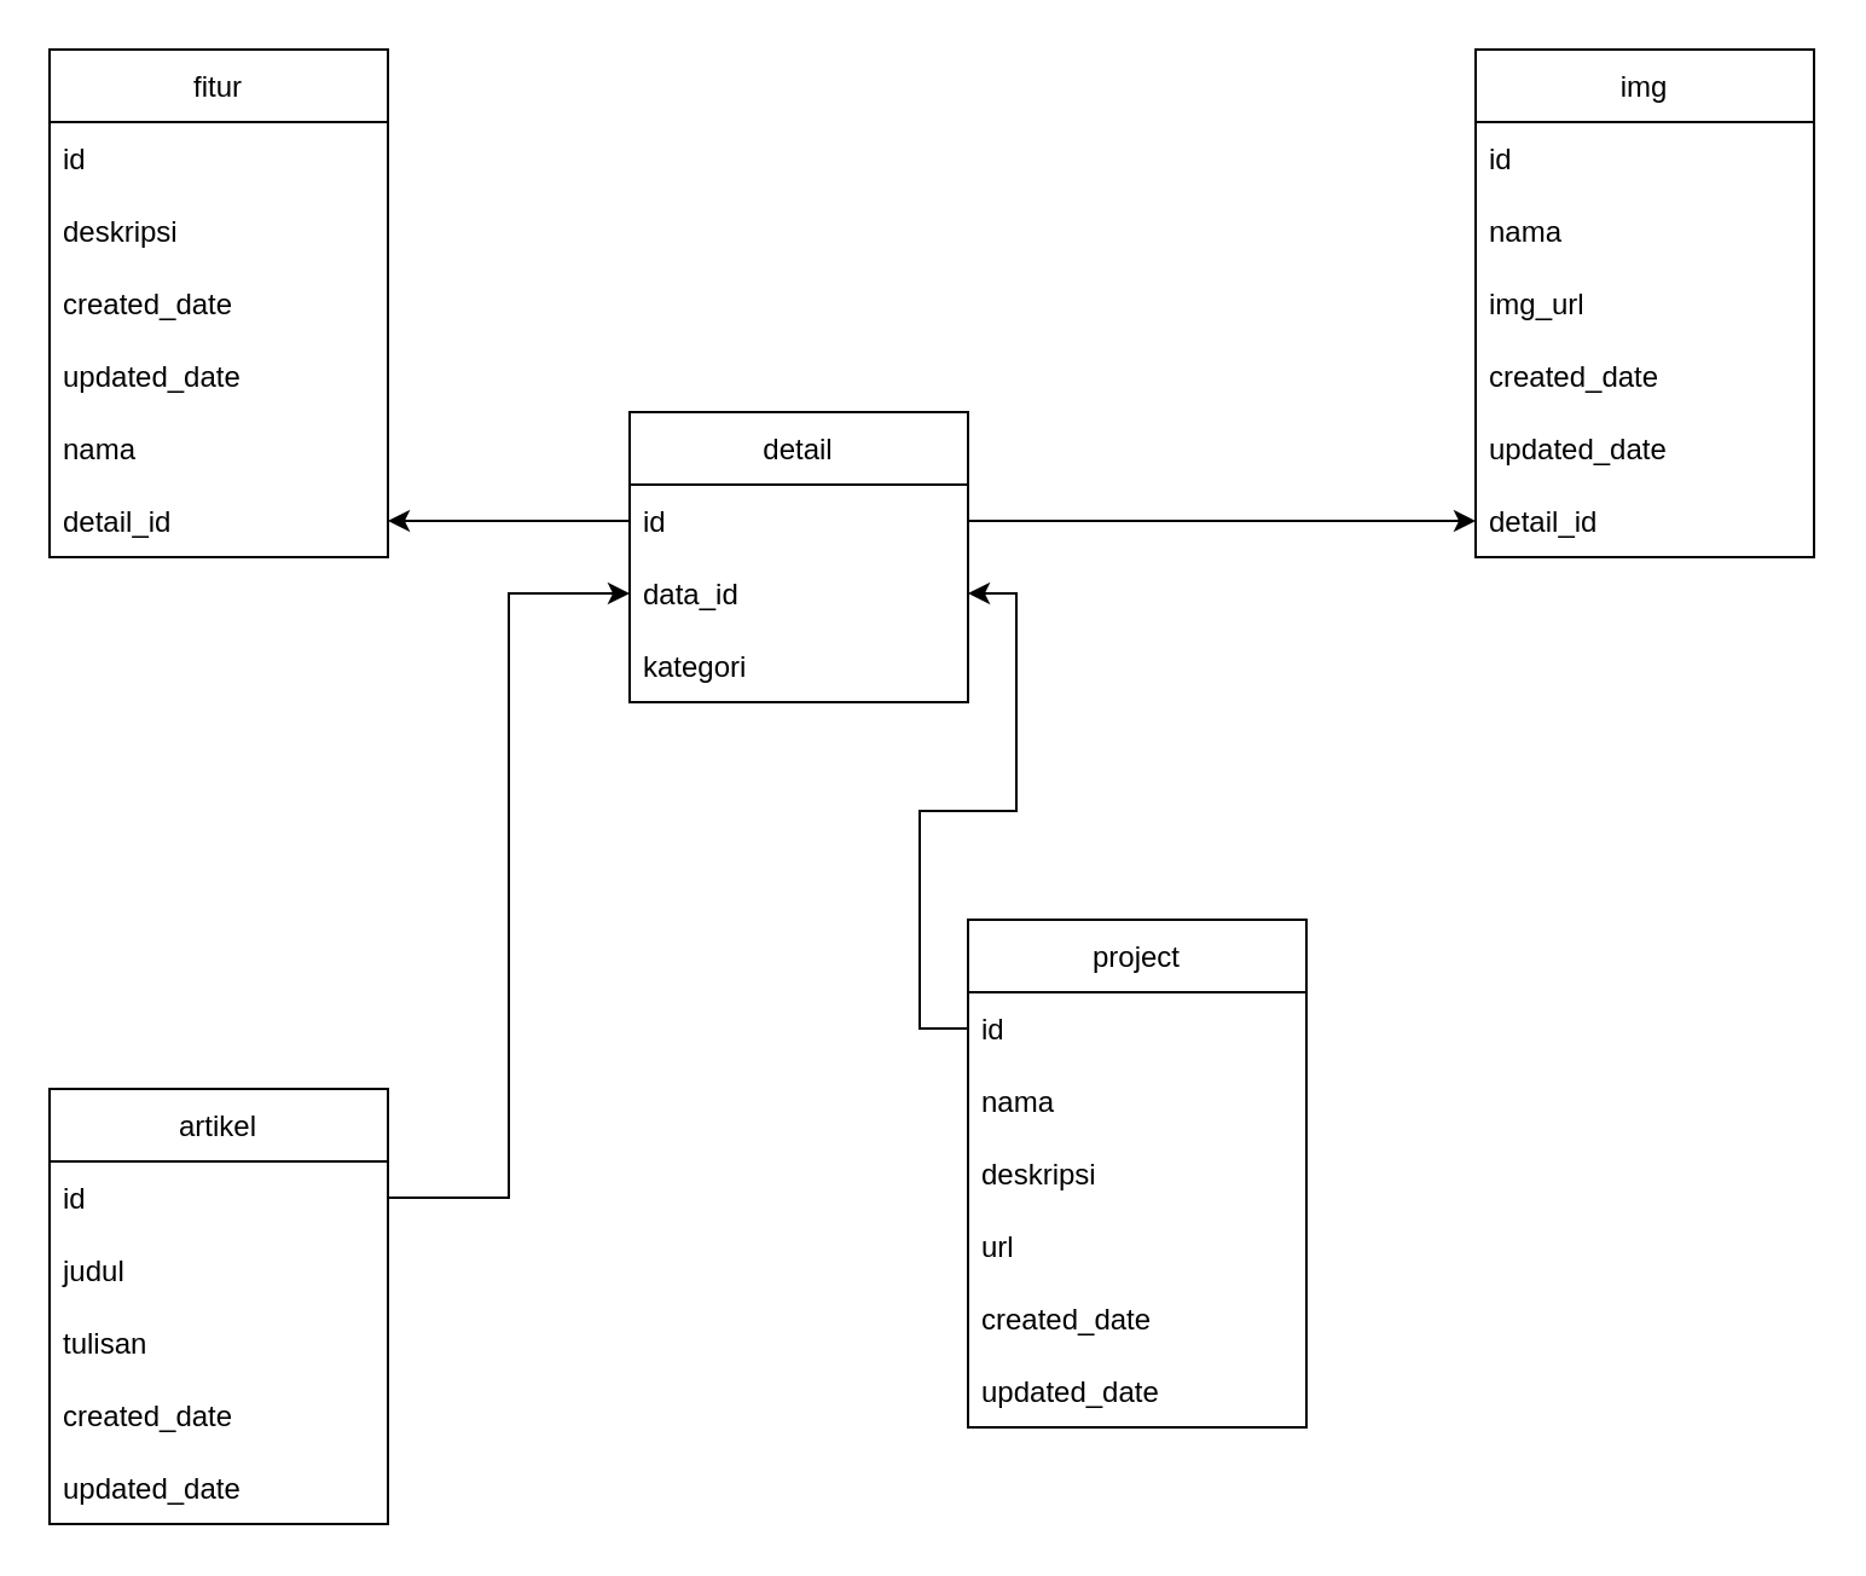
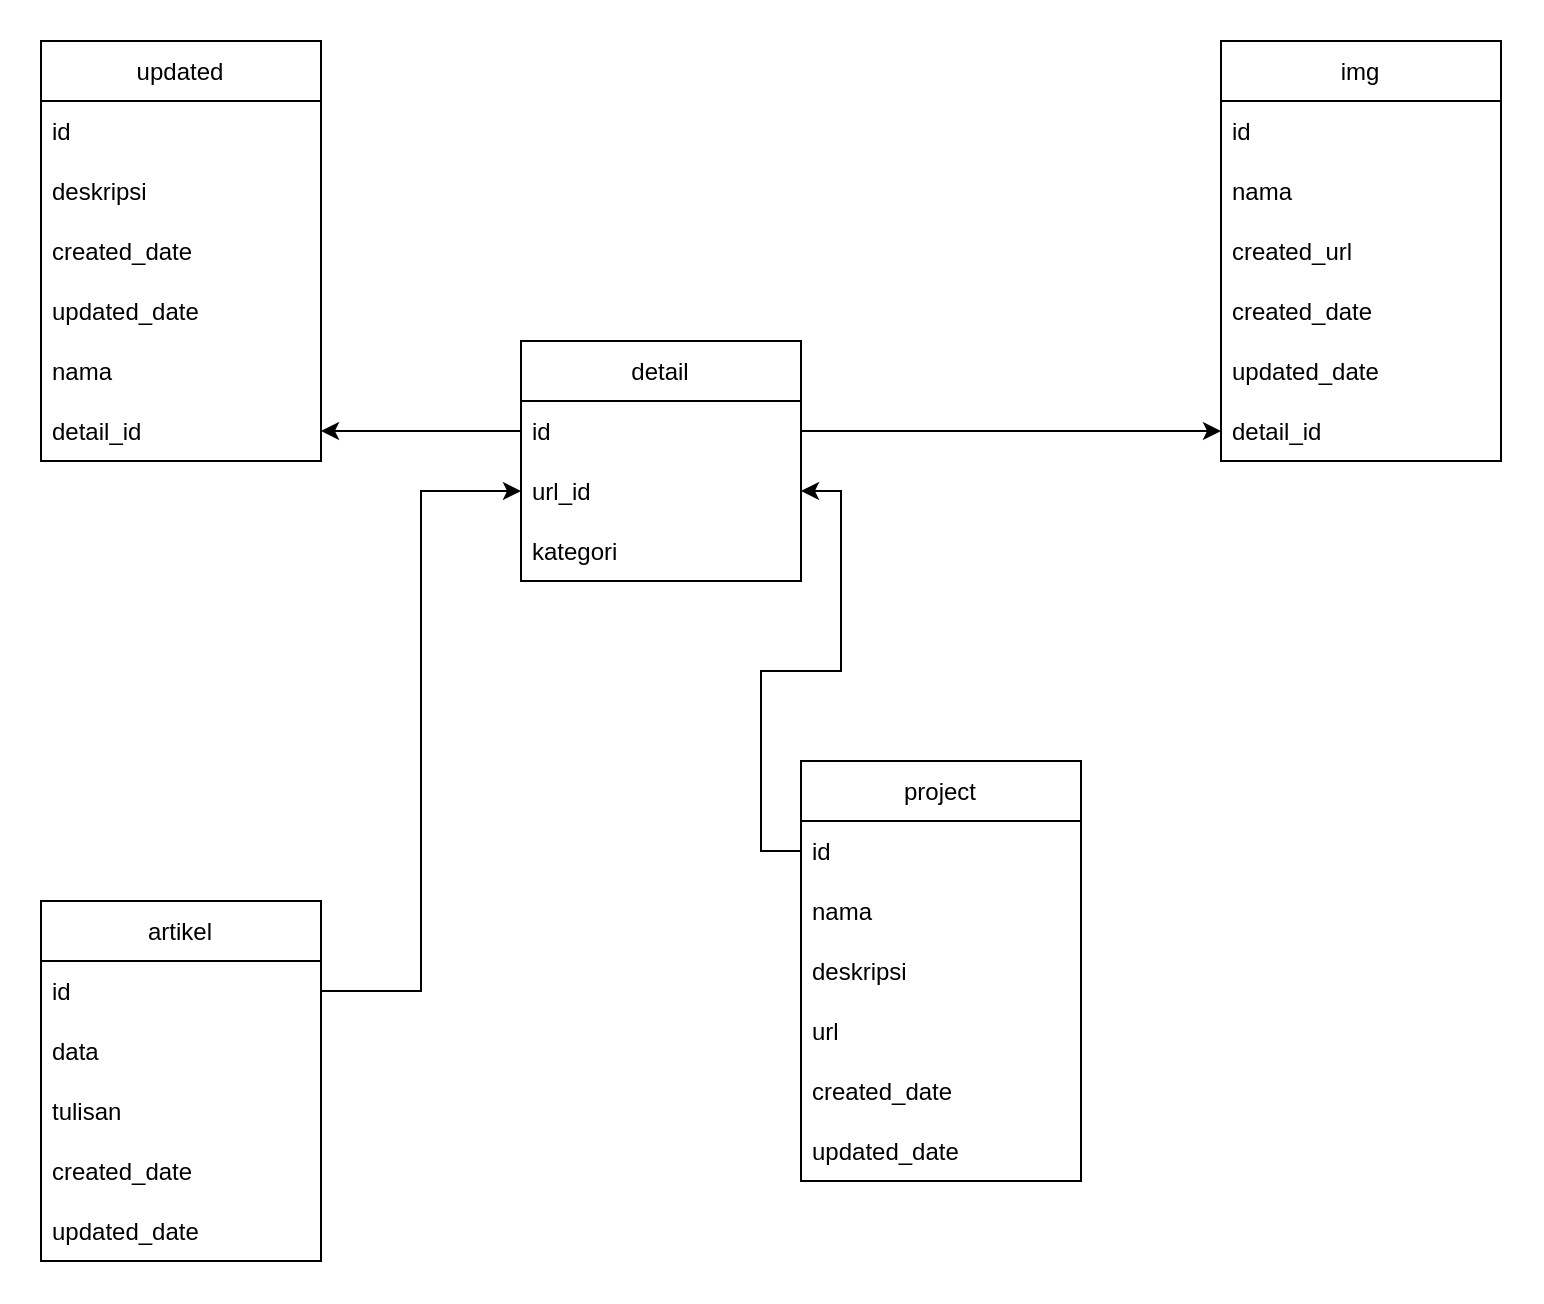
  <mxCell id="0" />
  <mxCell id="1" parent="0" />
  <mxCell id="2" value="project" style="swimlane;fontStyle=0;childLayout=stackLayout;horizontal=1;startSize=30;horizontalStack=0;resizeParent=1;resizeParentMax=0;resizeLast=0;collapsible=1;marginBottom=0;" parent="1" vertex="1"><mxGeometry x="400" y="380" width="140" height="210" as="geometry" /></mxCell>
  <mxCell id="3" value="id" style="text;strokeColor=none;fillColor=none;align=left;verticalAlign=middle;spacingLeft=4;spacingRight=4;overflow=hidden;points=[[0,0.5],[1,0.5]];portConstraint=eastwest;rotatable=0;" parent="2" vertex="1"><mxGeometry y="30" width="140" height="30" as="geometry" /></mxCell>
  <mxCell id="4" value="nama" style="text;strokeColor=none;fillColor=none;align=left;verticalAlign=middle;spacingLeft=4;spacingRight=4;overflow=hidden;points=[[0,0.5],[1,0.5]];portConstraint=eastwest;rotatable=0;" parent="2" vertex="1"><mxGeometry y="60" width="140" height="30" as="geometry" /></mxCell>
  <mxCell id="5" value="deskripsi" style="text;strokeColor=none;fillColor=none;align=left;verticalAlign=middle;spacingLeft=4;spacingRight=4;overflow=hidden;points=[[0,0.5],[1,0.5]];portConstraint=eastwest;rotatable=0;" parent="2" vertex="1"><mxGeometry y="90" width="140" height="30" as="geometry" /></mxCell>
  <mxCell id="6" value="url" style="text;strokeColor=none;fillColor=none;align=left;verticalAlign=middle;spacingLeft=4;spacingRight=4;overflow=hidden;points=[[0,0.5],[1,0.5]];portConstraint=eastwest;rotatable=0;" parent="2" vertex="1"><mxGeometry y="120" width="140" height="30" as="geometry" /></mxCell>
  <mxCell id="7" value="created_date" style="text;strokeColor=none;fillColor=none;align=left;verticalAlign=middle;spacingLeft=4;spacingRight=4;overflow=hidden;points=[[0,0.5],[1,0.5]];portConstraint=eastwest;rotatable=0;" parent="2" vertex="1"><mxGeometry y="150" width="140" height="30" as="geometry" /></mxCell>
  <mxCell id="8" value="updated_date" style="text;strokeColor=none;fillColor=none;align=left;verticalAlign=middle;spacingLeft=4;spacingRight=4;overflow=hidden;points=[[0,0.5],[1,0.5]];portConstraint=eastwest;rotatable=0;" parent="2" vertex="1"><mxGeometry y="180" width="140" height="30" as="geometry" /></mxCell>
- <mxCell id="9" value="fitur" style="swimlane;fontStyle=0;childLayout=stackLayout;horizontal=1;startSize=30;horizontalStack=0;resizeParent=1;resizeParentMax=0;resizeLast=0;collapsible=1;marginBottom=0;" parent="1" vertex="1"><mxGeometry x="20" y="20" width="140" height="210" as="geometry" /></mxCell>
+ <mxCell id="9" value="updated" style="swimlane;fontStyle=0;childLayout=stackLayout;horizontal=1;startSize=30;horizontalStack=0;resizeParent=1;resizeParentMax=0;resizeLast=0;collapsible=1;marginBottom=0;" parent="1" vertex="1"><mxGeometry x="20" y="20" width="140" height="210" as="geometry" /></mxCell>
  <mxCell id="10" value="id" style="text;strokeColor=none;fillColor=none;align=left;verticalAlign=middle;spacingLeft=4;spacingRight=4;overflow=hidden;points=[[0,0.5],[1,0.5]];portConstraint=eastwest;rotatable=0;" parent="9" vertex="1"><mxGeometry y="30" width="140" height="30" as="geometry" /></mxCell>
  <mxCell id="11" value="deskripsi" style="text;strokeColor=none;fillColor=none;align=left;verticalAlign=middle;spacingLeft=4;spacingRight=4;overflow=hidden;points=[[0,0.5],[1,0.5]];portConstraint=eastwest;rotatable=0;" parent="9" vertex="1"><mxGeometry y="60" width="140" height="30" as="geometry" /></mxCell>
  <mxCell id="12" value="created_date" style="text;strokeColor=none;fillColor=none;align=left;verticalAlign=middle;spacingLeft=4;spacingRight=4;overflow=hidden;points=[[0,0.5],[1,0.5]];portConstraint=eastwest;rotatable=0;" parent="9" vertex="1"><mxGeometry y="90" width="140" height="30" as="geometry" /></mxCell>
  <mxCell id="13" value="updated_date" style="text;strokeColor=none;fillColor=none;align=left;verticalAlign=middle;spacingLeft=4;spacingRight=4;overflow=hidden;points=[[0,0.5],[1,0.5]];portConstraint=eastwest;rotatable=0;" parent="9" vertex="1"><mxGeometry y="120" width="140" height="30" as="geometry" /></mxCell>
  <mxCell id="14" value="nama" style="text;strokeColor=none;fillColor=none;align=left;verticalAlign=middle;spacingLeft=4;spacingRight=4;overflow=hidden;points=[[0,0.5],[1,0.5]];portConstraint=eastwest;rotatable=0;" parent="9" vertex="1"><mxGeometry y="150" width="140" height="30" as="geometry" /></mxCell>
  <mxCell id="15" value="detail_id" style="text;strokeColor=none;fillColor=none;align=left;verticalAlign=middle;spacingLeft=4;spacingRight=4;overflow=hidden;points=[[0,0.5],[1,0.5]];portConstraint=eastwest;rotatable=0;" parent="9" vertex="1"><mxGeometry y="180" width="140" height="30" as="geometry" /></mxCell>
  <mxCell id="16" value="img" style="swimlane;fontStyle=0;childLayout=stackLayout;horizontal=1;startSize=30;horizontalStack=0;resizeParent=1;resizeParentMax=0;resizeLast=0;collapsible=1;marginBottom=0;" parent="1" vertex="1"><mxGeometry x="610" y="20" width="140" height="210" as="geometry" /></mxCell>
  <mxCell id="17" value="id" style="text;strokeColor=none;fillColor=none;align=left;verticalAlign=middle;spacingLeft=4;spacingRight=4;overflow=hidden;points=[[0,0.5],[1,0.5]];portConstraint=eastwest;rotatable=0;" parent="16" vertex="1"><mxGeometry y="30" width="140" height="30" as="geometry" /></mxCell>
  <mxCell id="18" value="nama" style="text;strokeColor=none;fillColor=none;align=left;verticalAlign=middle;spacingLeft=4;spacingRight=4;overflow=hidden;points=[[0,0.5],[1,0.5]];portConstraint=eastwest;rotatable=0;" parent="16" vertex="1"><mxGeometry y="60" width="140" height="30" as="geometry" /></mxCell>
- <mxCell id="19" value="img_url" style="text;strokeColor=none;fillColor=none;align=left;verticalAlign=middle;spacingLeft=4;spacingRight=4;overflow=hidden;points=[[0,0.5],[1,0.5]];portConstraint=eastwest;rotatable=0;" parent="16" vertex="1"><mxGeometry y="90" width="140" height="30" as="geometry" /></mxCell>
+ <mxCell id="19" value="created_url" style="text;strokeColor=none;fillColor=none;align=left;verticalAlign=middle;spacingLeft=4;spacingRight=4;overflow=hidden;points=[[0,0.5],[1,0.5]];portConstraint=eastwest;rotatable=0;" parent="16" vertex="1"><mxGeometry y="90" width="140" height="30" as="geometry" /></mxCell>
  <mxCell id="20" value="created_date" style="text;strokeColor=none;fillColor=none;align=left;verticalAlign=middle;spacingLeft=4;spacingRight=4;overflow=hidden;points=[[0,0.5],[1,0.5]];portConstraint=eastwest;rotatable=0;" parent="16" vertex="1"><mxGeometry y="120" width="140" height="30" as="geometry" /></mxCell>
  <mxCell id="21" value="updated_date" style="text;strokeColor=none;fillColor=none;align=left;verticalAlign=middle;spacingLeft=4;spacingRight=4;overflow=hidden;points=[[0,0.5],[1,0.5]];portConstraint=eastwest;rotatable=0;" parent="16" vertex="1"><mxGeometry y="150" width="140" height="30" as="geometry" /></mxCell>
  <mxCell id="22" value="detail_id" style="text;strokeColor=none;fillColor=none;align=left;verticalAlign=middle;spacingLeft=4;spacingRight=4;overflow=hidden;points=[[0,0.5],[1,0.5]];portConstraint=eastwest;rotatable=0;" parent="16" vertex="1"><mxGeometry y="180" width="140" height="30" as="geometry" /></mxCell>
  <mxCell id="23" value="detail" style="swimlane;fontStyle=0;childLayout=stackLayout;horizontal=1;startSize=30;horizontalStack=0;resizeParent=1;resizeParentMax=0;resizeLast=0;collapsible=1;marginBottom=0;" vertex="1" parent="1"><mxGeometry x="260" y="170" width="140" height="120" as="geometry" /></mxCell>
  <mxCell id="24" value="id" style="text;strokeColor=none;fillColor=none;align=left;verticalAlign=middle;spacingLeft=4;spacingRight=4;overflow=hidden;points=[[0,0.5],[1,0.5]];portConstraint=eastwest;rotatable=0;" vertex="1" parent="23"><mxGeometry y="30" width="140" height="30" as="geometry" /></mxCell>
- <mxCell id="25" value="data_id" style="text;strokeColor=none;fillColor=none;align=left;verticalAlign=middle;spacingLeft=4;spacingRight=4;overflow=hidden;points=[[0,0.5],[1,0.5]];portConstraint=eastwest;rotatable=0;" vertex="1" parent="23"><mxGeometry y="60" width="140" height="30" as="geometry" /></mxCell>
+ <mxCell id="25" value="url_id" style="text;strokeColor=none;fillColor=none;align=left;verticalAlign=middle;spacingLeft=4;spacingRight=4;overflow=hidden;points=[[0,0.5],[1,0.5]];portConstraint=eastwest;rotatable=0;" vertex="1" parent="23"><mxGeometry y="60" width="140" height="30" as="geometry" /></mxCell>
  <mxCell id="26" value="kategori" style="text;strokeColor=none;fillColor=none;align=left;verticalAlign=middle;spacingLeft=4;spacingRight=4;overflow=hidden;points=[[0,0.5],[1,0.5]];portConstraint=eastwest;rotatable=0;" vertex="1" parent="23"><mxGeometry y="90" width="140" height="30" as="geometry" /></mxCell>
  <mxCell id="27" style="edgeStyle=orthogonalEdgeStyle;rounded=0;orthogonalLoop=1;jettySize=auto;html=1;entryX=1;entryY=0.5;entryDx=0;entryDy=0;" edge="1" parent="1" source="3" target="25"><mxGeometry relative="1" as="geometry" /></mxCell>
  <mxCell id="28" style="edgeStyle=orthogonalEdgeStyle;rounded=0;orthogonalLoop=1;jettySize=auto;html=1;" edge="1" parent="1" source="24" target="15"><mxGeometry relative="1" as="geometry" /></mxCell>
  <mxCell id="29" style="edgeStyle=orthogonalEdgeStyle;rounded=0;orthogonalLoop=1;jettySize=auto;html=1;" edge="1" parent="1" source="24" target="22"><mxGeometry relative="1" as="geometry" /></mxCell>
  <mxCell id="30" value="artikel" style="swimlane;fontStyle=0;childLayout=stackLayout;horizontal=1;startSize=30;horizontalStack=0;resizeParent=1;resizeParentMax=0;resizeLast=0;collapsible=1;marginBottom=0;" vertex="1" parent="1"><mxGeometry x="20" y="450" width="140" height="180" as="geometry" /></mxCell>
  <mxCell id="31" value="id" style="text;strokeColor=none;fillColor=none;align=left;verticalAlign=middle;spacingLeft=4;spacingRight=4;overflow=hidden;points=[[0,0.5],[1,0.5]];portConstraint=eastwest;rotatable=0;" vertex="1" parent="30"><mxGeometry y="30" width="140" height="30" as="geometry" /></mxCell>
- <mxCell id="32" value="judul" style="text;strokeColor=none;fillColor=none;align=left;verticalAlign=middle;spacingLeft=4;spacingRight=4;overflow=hidden;points=[[0,0.5],[1,0.5]];portConstraint=eastwest;rotatable=0;" vertex="1" parent="30"><mxGeometry y="60" width="140" height="30" as="geometry" /></mxCell>
+ <mxCell id="32" value="data" style="text;strokeColor=none;fillColor=none;align=left;verticalAlign=middle;spacingLeft=4;spacingRight=4;overflow=hidden;points=[[0,0.5],[1,0.5]];portConstraint=eastwest;rotatable=0;" vertex="1" parent="30"><mxGeometry y="60" width="140" height="30" as="geometry" /></mxCell>
  <mxCell id="33" value="tulisan" style="text;strokeColor=none;fillColor=none;align=left;verticalAlign=middle;spacingLeft=4;spacingRight=4;overflow=hidden;points=[[0,0.5],[1,0.5]];portConstraint=eastwest;rotatable=0;" vertex="1" parent="30"><mxGeometry y="90" width="140" height="30" as="geometry" /></mxCell>
  <mxCell id="34" value="created_date" style="text;strokeColor=none;fillColor=none;align=left;verticalAlign=middle;spacingLeft=4;spacingRight=4;overflow=hidden;points=[[0,0.5],[1,0.5]];portConstraint=eastwest;rotatable=0;" vertex="1" parent="30"><mxGeometry y="120" width="140" height="30" as="geometry" /></mxCell>
  <mxCell id="35" value="updated_date" style="text;strokeColor=none;fillColor=none;align=left;verticalAlign=middle;spacingLeft=4;spacingRight=4;overflow=hidden;points=[[0,0.5],[1,0.5]];portConstraint=eastwest;rotatable=0;" vertex="1" parent="30"><mxGeometry y="150" width="140" height="30" as="geometry" /></mxCell>
  <mxCell id="36" style="edgeStyle=orthogonalEdgeStyle;rounded=0;orthogonalLoop=1;jettySize=auto;html=1;" edge="1" parent="1" source="31" target="25"><mxGeometry relative="1" as="geometry" /></mxCell>
